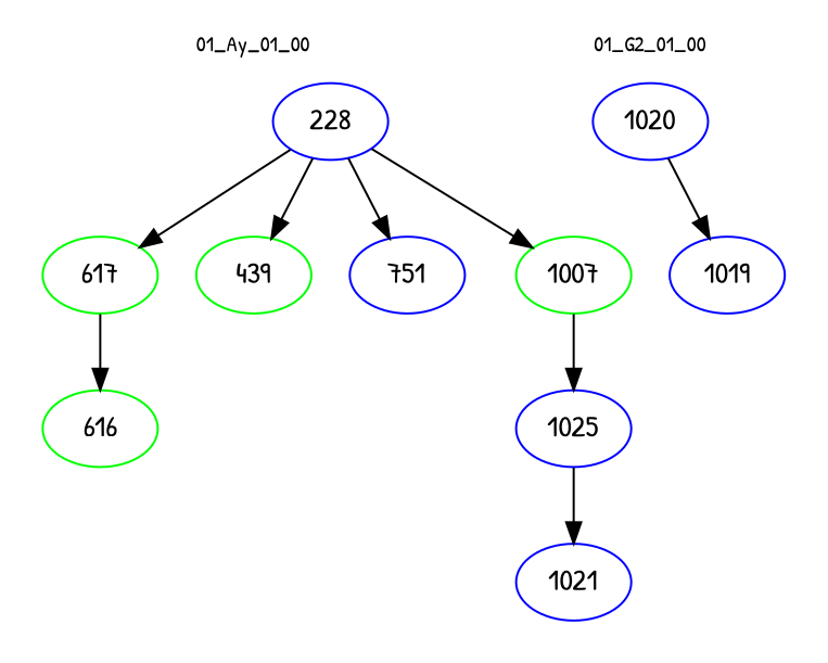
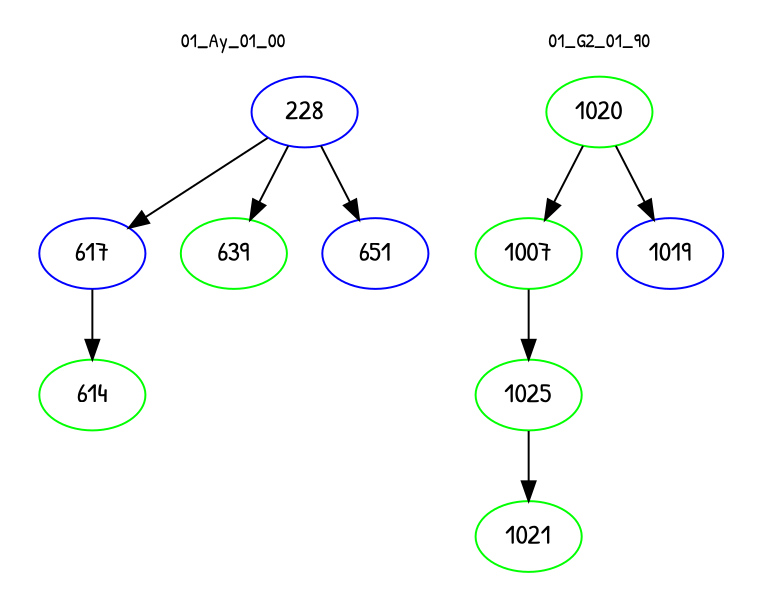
  digraph {
    fontname="Patrick Hand"
    node [color=blue fontname="Patrick Hand"]
    edge [color=black fontname="Patrick Hand"]
    n1 [label=228]
-   n2 [color=green label=617]
-   n3 [color=green label=439]
-   n4 [label=751]
-   n5 [color=green label=616]
-   n6 [label=1020]
+   n2 [label=617]
+   n3 [color=green label=639]
+   n4 [label=651]
+   n5 [color=green label=614]
+   n6 [color=green label=1020]
    n7 [color=green label=1007]
-   n8 [label=1025]
+   n8 [color=green label=1025]
    n9 [label=1019]
-   n10 [label=1021]
+   n10 [color=green label=1021]
    subgraph cluster_1 {
      color=white
      fontsize=10
      label="01_Ay_01_00"
      n1
      n2
      n3
      n4
      n5
    }
    subgraph cluster_2 {
      color=white
      fontsize=10
-     label="01_G2_01_00"
+     label="01_G2_01_90"
      n6
      n7
      n8
      n9
      n10
    }
    n1 -> n2
    n1 -> n3
    n1 -> n4
    n2 -> n5
-   n1 -> n7
+   n6 -> n7
    n6 -> n9
    n7 -> n8
    n8 -> n10
  }
